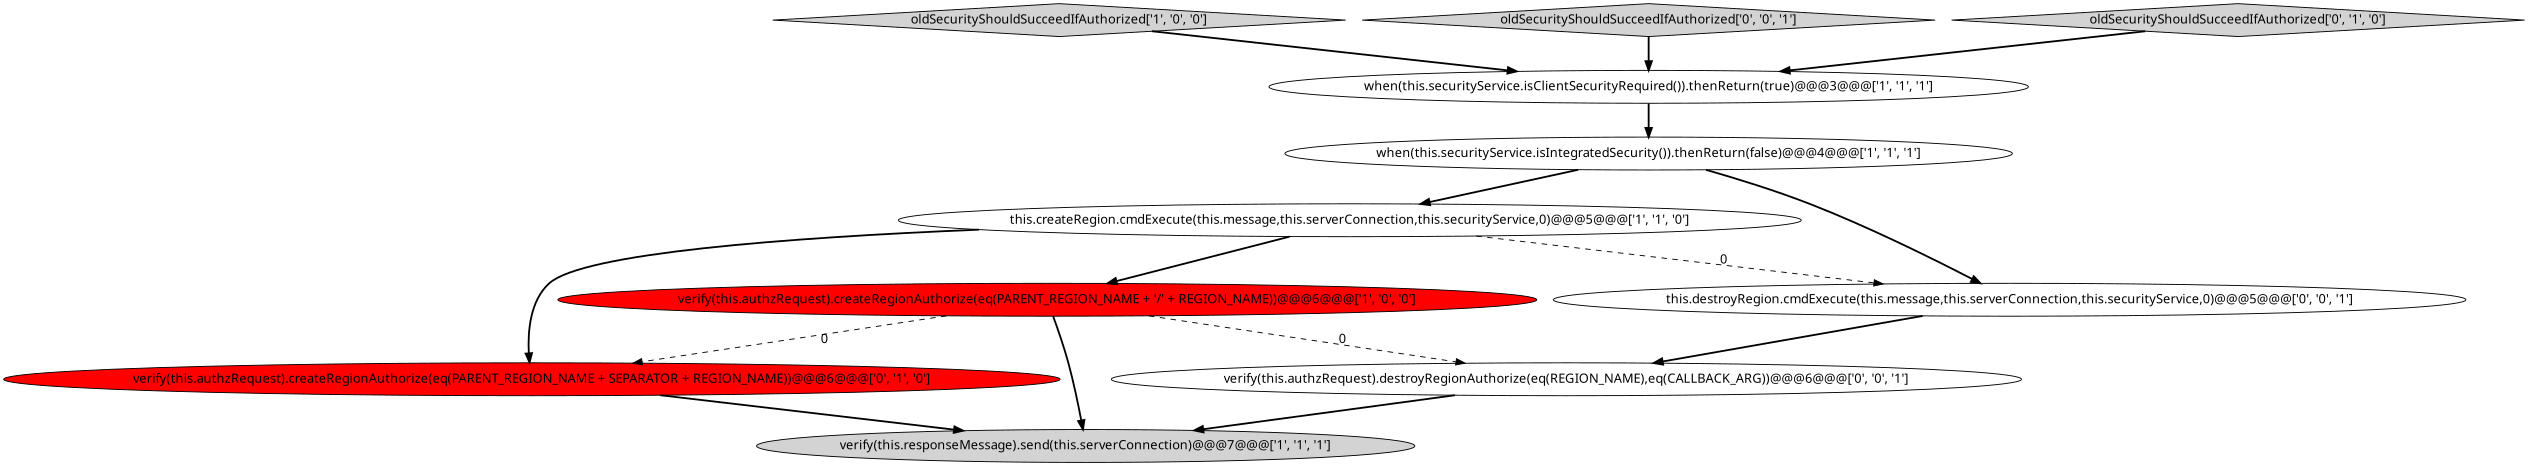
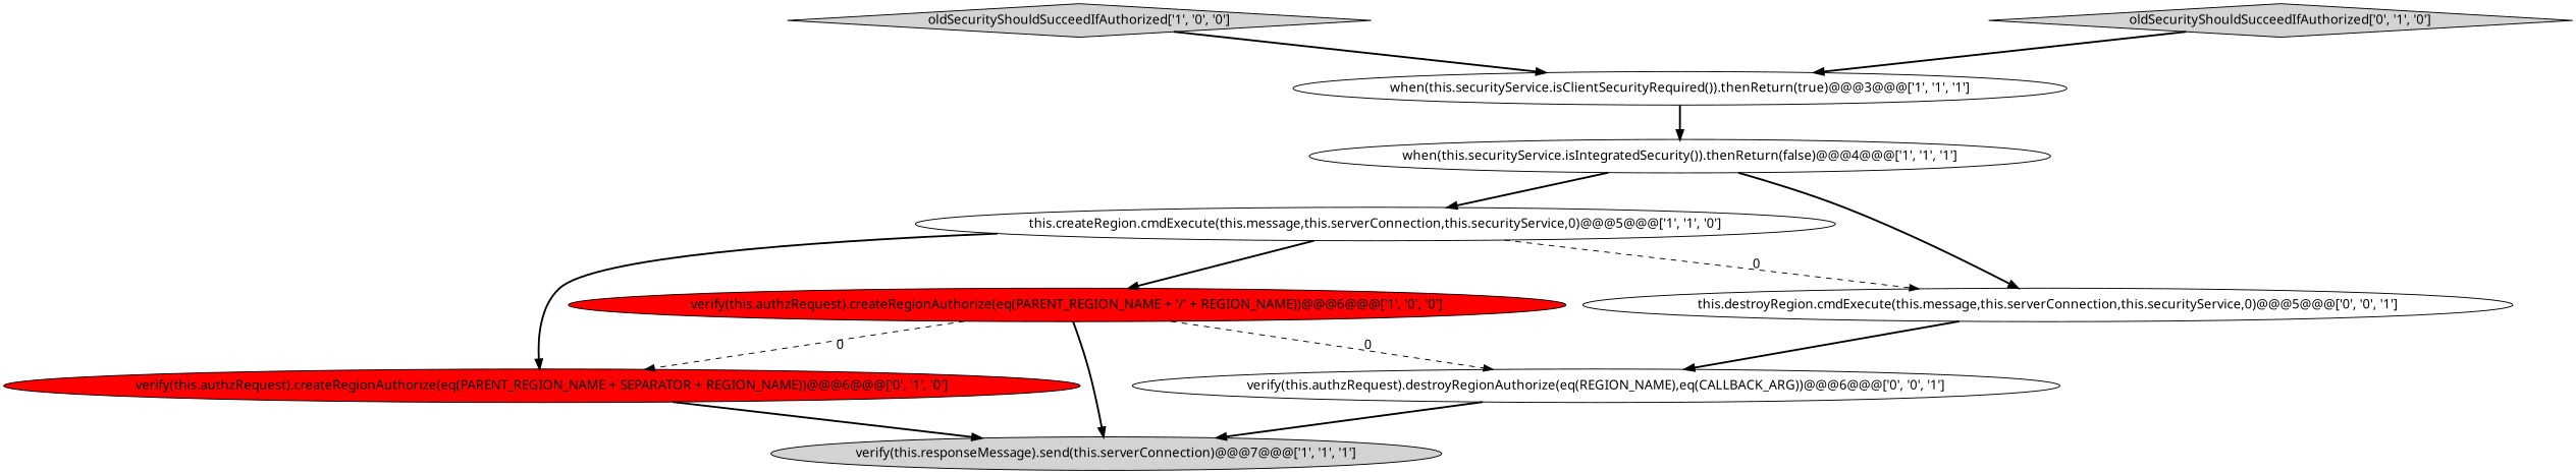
  digraph {
    fontname="Noto Sans"
    node [fillcolor=white shape=ellipse style=filled fontname="Noto Sans"]
    edge [style=bold fontname="Noto Sans"]
    n1 [fillcolor=lightgray label="oldSecurityShouldSucceedIfAuthorized['1', '0', '0']" shape=diamond]
    n2 [label="when(this.securityService.isClientSecurityRequired()).thenReturn(true)@@@3@@@['1', '1', '1']"]
    n3 [label="this.createRegion.cmdExecute(this.message,this.serverConnection,this.securityService,0)@@@5@@@['1', '1', '0']"]
    n4 [fillcolor=red label="verify(this.authzRequest).createRegionAuthorize(eq(PARENT_REGION_NAME + SEPARATOR + REGION_NAME))@@@6@@@['0', '1', '0']"]
    n5 [label="this.destroyRegion.cmdExecute(this.message,this.serverConnection,this.securityService,0)@@@5@@@['0', '0', '1']"]
    n6 [fillcolor=red label="verify(this.authzRequest).createRegionAuthorize(eq(PARENT_REGION_NAME + '/' + REGION_NAME))@@@6@@@['1', '0', '0']"]
    n7 [fillcolor=lightgray label="verify(this.responseMessage).send(this.serverConnection)@@@7@@@['1', '1', '1']"]
-   n8 [fillcolor=lightgray label="oldSecurityShouldSucceedIfAuthorized['0', '0', '1']" shape=diamond]
    n9 [fillcolor=lightgray label="oldSecurityShouldSucceedIfAuthorized['0', '1', '0']" shape=diamond]
    n10 [label="verify(this.authzRequest).destroyRegionAuthorize(eq(REGION_NAME),eq(CALLBACK_ARG))@@@6@@@['0', '0', '1']"]
    n11 [label="when(this.securityService.isIntegratedSecurity()).thenReturn(false)@@@4@@@['1', '1', '1']"]
    n1 -> n2
    n2 -> n11
    n3 -> n4
    n3 -> n5 [label=0 style=dashed]
    n3 -> n6
    n4 -> n7
    n5 -> n10
    n6 -> n4 [label=0 style=dashed]
    n6 -> n7
    n6 -> n10 [label=0 style=dashed]
-   n8 -> n2
    n9 -> n2
    n10 -> n7
    n11 -> n3
    n11 -> n5
  }
